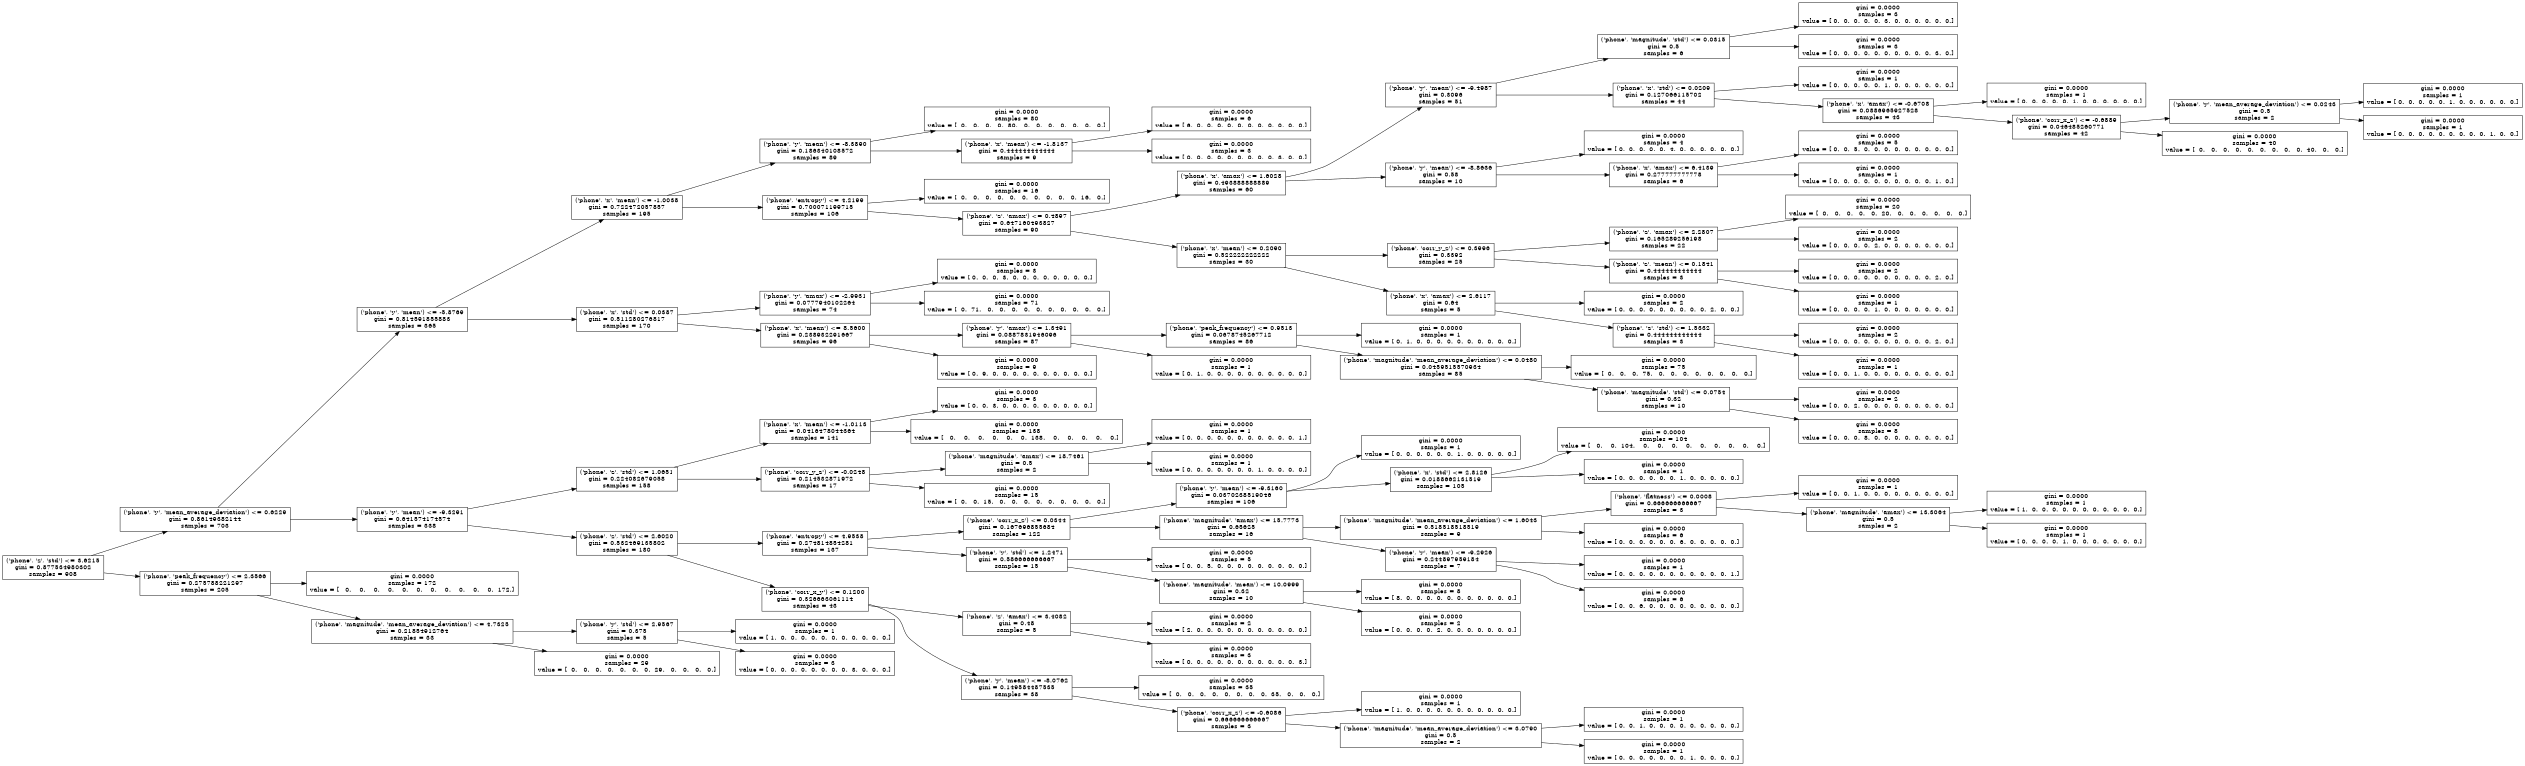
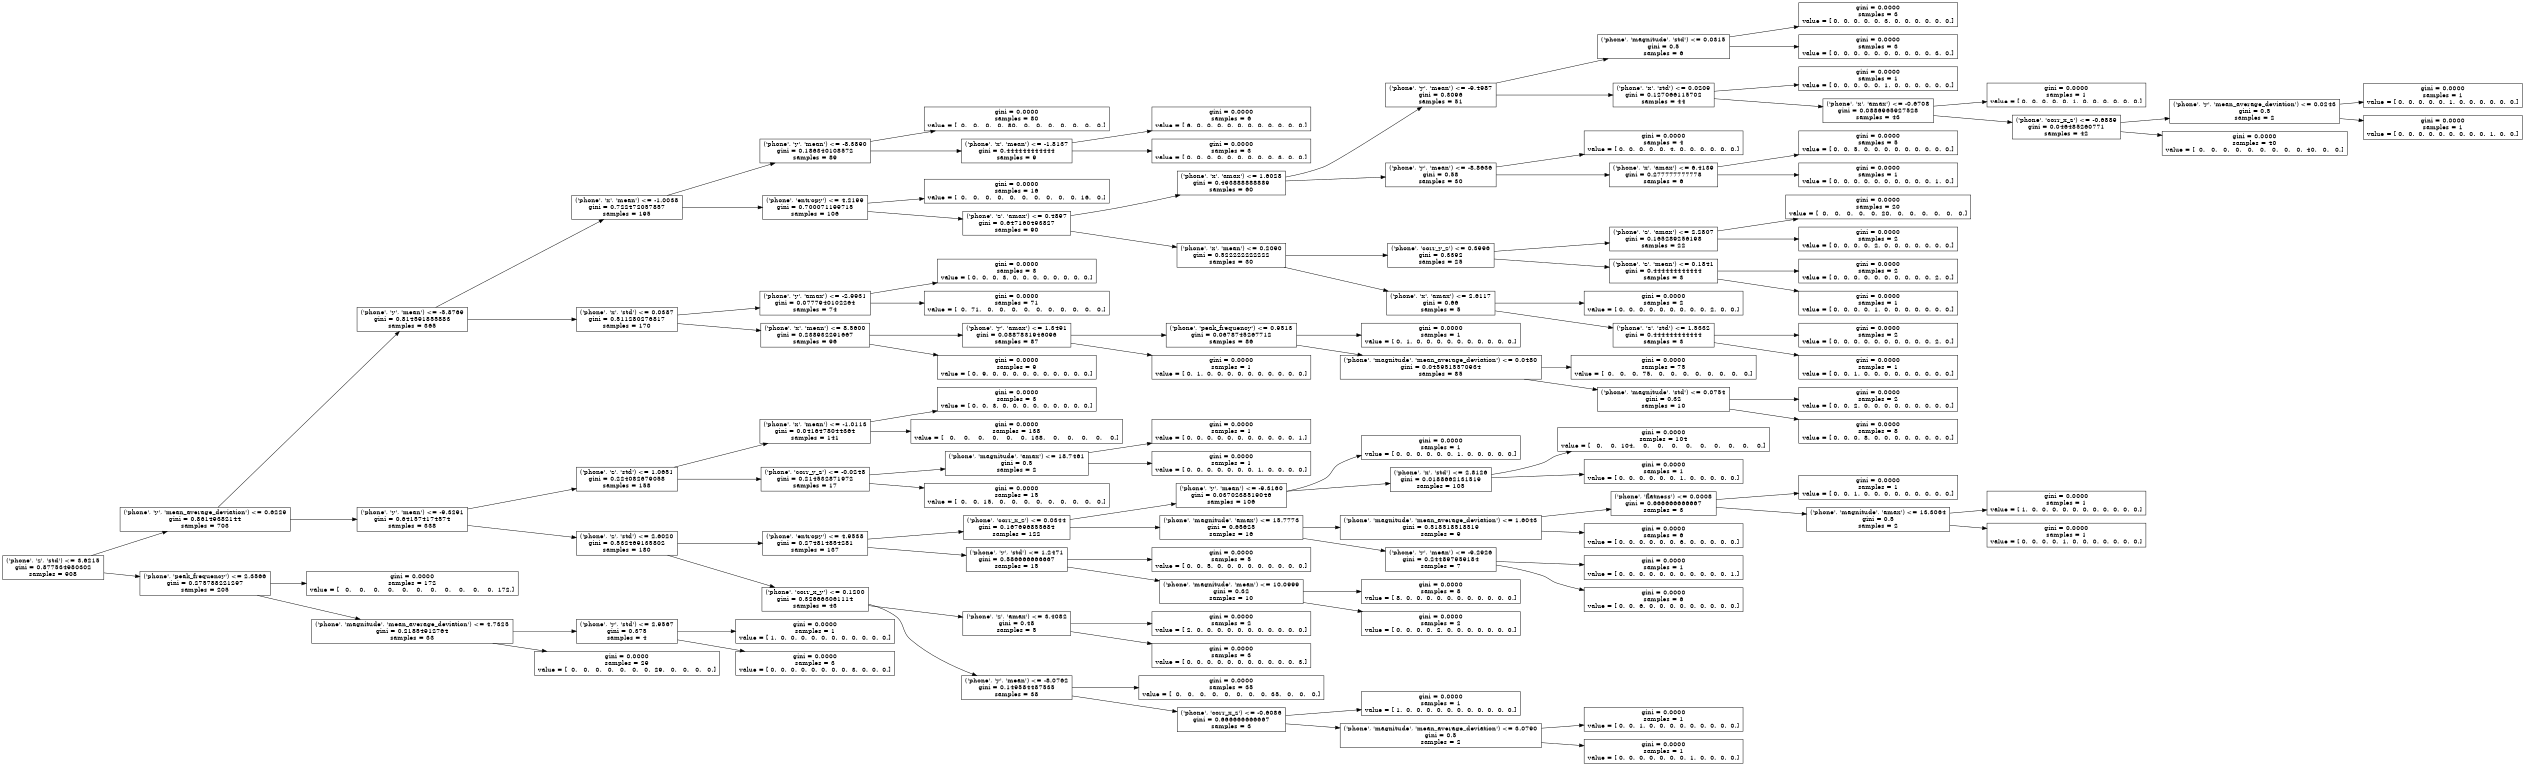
  digraph {
    rankdir=LR
    node [shape=box]
    n1 [label="('phone', 'z', 'std') <= 3.6215\ngini = 0.877534980302\nsamples = 908"]
    n2 [label="('phone', 'y', 'mean_average_deviation') <= 0.6229\ngini = 0.86149382144\nsamples = 703"]
    n3 [label="('phone', 'peak_frequency') <= 2.3566\ngini = 0.275788221297\nsamples = 205"]
    n4 [label="('phone', 'y', 'mean') <= -5.8769\ngini = 0.814591855883\nsamples = 365"]
    n5 [label="('phone', 'y', 'mean') <= -9.3291\ngini = 0.641574174574\nsamples = 338"]
    n6 [label="gini = 0.0000\nsamples = 172\nvalue = [   0.    0.    0.    0.    0.    0.    0.    0.    0.    0.    0.  172.]"]
    n7 [label="('phone', 'magnitude', 'mean_average_deviation') <= 4.7325\ngini = 0.21854912764\nsamples = 33"]
    n8 [label="('phone', 'x', 'mean') <= -1.0038\ngini = 0.722472057857\nsamples = 195"]
    n9 [label="('phone', 'x', 'std') <= 0.0387\ngini = 0.511280276817\nsamples = 170"]
    n10 [label="('phone', 'z', 'std') <= 1.0651\ngini = 0.224082679058\nsamples = 158"]
    n11 [label="('phone', 'z', 'std') <= 2.6020\ngini = 0.532469135802\nsamples = 180"]
    n12 [label="('phone', 'y', 'mean') <= -8.3890\ngini = 0.186340108572\nsamples = 89"]
    n13 [label="('phone', 'entropy') <= 4.2199\ngini = 0.700071199715\nsamples = 106"]
    n14 [label="('phone', 'y', 'amax') <= -2.9931\ngini = 0.0777940102264\nsamples = 74"]
    n15 [label="('phone', 'x', 'mean') <= 8.5600\ngini = 0.238932291667\nsamples = 96"]
    n16 [label="gini = 0.0000\nsamples = 80\nvalue = [  0.   0.   0.   0.  80.   0.   0.   0.   0.   0.   0.   0.]"]
    n17 [label="('phone', 'x', 'mean') <= -1.8137\ngini = 0.444444444444\nsamples = 9"]
    n18 [label="gini = 0.0000\nsamples = 16\nvalue = [  0.   0.   0.   0.   0.   0.   0.   0.   0.   0.  16.   0.]"]
    n19 [label="('phone', 'z', 'amax') <= 0.4897\ngini = 0.647160493827\nsamples = 90"]
    n20 [label="gini = 0.0000\nsamples = 6\nvalue = [ 6.  0.  0.  0.  0.  0.  0.  0.  0.  0.  0.  0.]"]
    n21 [label="gini = 0.0000\nsamples = 3\nvalue = [ 0.  0.  0.  0.  0.  0.  0.  0.  0.  3.  0.  0.]"]
    n22 [label="('phone', 'x', 'amax') <= 1.6028\ngini = 0.493888888889\nsamples = 60"]
    n23 [label="('phone', 'x', 'mean') <= 0.2090\ngini = 0.522222222222\nsamples = 30"]
    n24 [label="('phone', 'y', 'mean') <= -9.4987\ngini = 0.3096\nsamples = 51"]
-   n25 [label="('phone', 'y', 'mean') <= -8.8636\ngini = 0.58\nsamples = 10"]
+   n25 [label="('phone', 'y', 'mean') <= -8.8636\ngini = 0.58\nsamples = 30"]
    n26 [label="('phone', 'corr_y_z') <= 0.3996\ngini = 0.3392\nsamples = 25"]
-   n27 [label="('phone', 'x', 'amax') <= 2.6117\ngini = 0.64\nsamples = 5"]
+   n27 [label="('phone', 'x', 'amax') <= 2.6117\ngini = 0.66\nsamples = 5"]
    n28 [label="('phone', 'magnitude', 'std') <= 0.0315\ngini = 0.5\nsamples = 6"]
    n29 [label="('phone', 'x', 'std') <= 0.0209\ngini = 0.127066115702\nsamples = 44"]
    n30 [label="gini = 0.0000\nsamples = 4\nvalue = [ 0.  0.  0.  0.  0.  4.  0.  0.  0.  0.  0.  0.]"]
    n31 [label="('phone', 'x', 'amax') <= 6.4139\ngini = 0.277777777778\nsamples = 6"]
    n32 [label="gini = 0.0000\nsamples = 3\nvalue = [ 0.  0.  0.  0.  0.  3.  0.  0.  0.  0.  0.  0.]"]
    n33 [label="gini = 0.0000\nsamples = 3\nvalue = [ 0.  0.  0.  0.  0.  0.  0.  0.  0.  0.  3.  0.]"]
    n34 [label="gini = 0.0000\nsamples = 1\nvalue = [ 0.  0.  0.  0.  0.  1.  0.  0.  0.  0.  0.  0.]"]
    n35 [label="('phone', 'x', 'amax') <= -0.6708\ngini = 0.0886965927528\nsamples = 43"]
    n36 [label="gini = 0.0000\nsamples = 1\nvalue = [ 0.  0.  0.  0.  0.  1.  0.  0.  0.  0.  0.  0.]"]
    n37 [label="('phone', 'corr_x_z') <= -0.6889\ngini = 0.046485260771\nsamples = 42"]
    n38 [label="('phone', 'y', 'mean_average_deviation') <= 0.0243\ngini = 0.5\nsamples = 2"]
    n39 [label="gini = 0.0000\nsamples = 40\nvalue = [  0.   0.   0.   0.   0.   0.   0.   0.   0.  40.   0.   0.]"]
    n40 [label="gini = 0.0000\nsamples = 1\nvalue = [ 0.  0.  0.  0.  0.  1.  0.  0.  0.  0.  0.  0.]"]
    n41 [label="gini = 0.0000\nsamples = 1\nvalue = [ 0.  0.  0.  0.  0.  0.  0.  0.  0.  1.  0.  0.]"]
    n42 [label="gini = 0.0000\nsamples = 5\nvalue = [ 0.  0.  5.  0.  0.  0.  0.  0.  0.  0.  0.  0.]"]
    n43 [label="gini = 0.0000\nsamples = 1\nvalue = [ 0.  0.  0.  0.  0.  0.  0.  0.  0.  0.  1.  0.]"]
    n44 [label="('phone', 'z', 'amax') <= 2.2807\ngini = 0.165289256198\nsamples = 22"]
    n45 [label="('phone', 'z', 'mean') <= 0.1841\ngini = 0.444444444444\nsamples = 3"]
    n46 [label="gini = 0.0000\nsamples = 2\nvalue = [ 0.  0.  0.  0.  0.  0.  0.  0.  0.  2.  0.  0.]"]
    n47 [label="('phone', 'z', 'std') <= 1.5332\ngini = 0.444444444444\nsamples = 3"]
    n48 [label="gini = 0.0000\nsamples = 20\nvalue = [  0.   0.   0.   0.   0.  20.   0.   0.   0.   0.   0.   0.]"]
    n49 [label="gini = 0.0000\nsamples = 2\nvalue = [ 0.  0.  0.  0.  2.  0.  0.  0.  0.  0.  0.  0.]"]
    n50 [label="gini = 0.0000\nsamples = 2\nvalue = [ 0.  0.  0.  0.  0.  0.  0.  0.  0.  0.  2.  0.]"]
    n51 [label="gini = 0.0000\nsamples = 1\nvalue = [ 0.  0.  0.  0.  1.  0.  0.  0.  0.  0.  0.  0.]"]
    n52 [label="gini = 0.0000\nsamples = 2\nvalue = [ 0.  0.  0.  0.  0.  0.  0.  0.  0.  0.  2.  0.]"]
    n53 [label="gini = 0.0000\nsamples = 1\nvalue = [ 0.  0.  1.  0.  0.  0.  0.  0.  0.  0.  0.  0.]"]
    n54 [label="gini = 0.0000\nsamples = 3\nvalue = [ 0.  0.  0.  3.  0.  0.  0.  0.  0.  0.  0.  0.]"]
    n55 [label="gini = 0.0000\nsamples = 71\nvalue = [  0.  71.   0.   0.   0.   0.   0.   0.   0.   0.   0.   0.]"]
    n56 [label="('phone', 'y', 'amax') <= 1.3491\ngini = 0.0887831946096\nsamples = 87"]
    n57 [label="gini = 0.0000\nsamples = 9\nvalue = [ 0.  9.  0.  0.  0.  0.  0.  0.  0.  0.  0.  0.]"]
    n58 [label="('phone', 'peak_frequency') <= 0.9513\ngini = 0.0678745267712\nsamples = 86"]
    n59 [label="gini = 0.0000\nsamples = 1\nvalue = [ 0.  1.  0.  0.  0.  0.  0.  0.  0.  0.  0.  0.]"]
    n60 [label="gini = 0.0000\nsamples = 1\nvalue = [ 0.  1.  0.  0.  0.  0.  0.  0.  0.  0.  0.  0.]"]
    n61 [label="('phone', 'magnitude', 'mean_average_deviation') <= 0.0480\ngini = 0.0459515570934\nsamples = 85"]
    n62 [label="gini = 0.0000\nsamples = 75\nvalue = [  0.   0.   0.  75.   0.   0.   0.   0.   0.   0.   0.   0.]"]
    n63 [label="('phone', 'magnitude', 'std') <= 0.0754\ngini = 0.32\nsamples = 10"]
    n64 [label="gini = 0.0000\nsamples = 2\nvalue = [ 0.  0.  2.  0.  0.  0.  0.  0.  0.  0.  0.  0.]"]
    n65 [label="gini = 0.0000\nsamples = 8\nvalue = [ 0.  0.  0.  8.  0.  0.  0.  0.  0.  0.  0.  0.]"]
    n66 [label="('phone', 'x', 'mean') <= -1.0113\ngini = 0.0416478044364\nsamples = 141"]
    n67 [label="('phone', 'corr_y_z') <= -0.0248\ngini = 0.214532871972\nsamples = 17"]
    n68 [label="('phone', 'entropy') <= 4.9538\ngini = 0.274814854281\nsamples = 137"]
    n69 [label="('phone', 'corr_x_y') <= 0.1200\ngini = 0.326663061114\nsamples = 43"]
    n70 [label="gini = 0.0000\nsamples = 3\nvalue = [ 0.  0.  3.  0.  0.  0.  0.  0.  0.  0.  0.  0.]"]
    n71 [label="gini = 0.0000\nsamples = 138\nvalue = [   0.    0.    0.    0.    0.    0.  138.    0.    0.    0.    0.    0.]"]
    n72 [label="('phone', 'magnitude', 'amax') <= 18.7461\ngini = 0.5\nsamples = 2"]
    n73 [label="gini = 0.0000\nsamples = 15\nvalue = [  0.   0.  15.   0.   0.   0.   0.   0.   0.   0.   0.   0.]"]
    n74 [label="gini = 0.0000\nsamples = 1\nvalue = [ 0.  0.  0.  0.  0.  0.  0.  0.  0.  0.  0.  1.]"]
    n75 [label="gini = 0.0000\nsamples = 1\nvalue = [ 0.  0.  0.  0.  0.  0.  0.  1.  0.  0.  0.  0.]"]
    n76 [label="('phone', 'corr_x_z') <= 0.0344\ngini = 0.167696855684\nsamples = 122"]
    n77 [label="('phone', 'y', 'std') <= 1.2471\ngini = 0.586666666667\nsamples = 15"]
    n78 [label="('phone', 'z', 'amax') <= 3.4082\ngini = 0.48\nsamples = 5"]
    n79 [label="('phone', 'y', 'mean') <= -8.0762\ngini = 0.149584487535\nsamples = 38"]
    n80 [label="('phone', 'y', 'mean') <= -9.3160\ngini = 0.0370238519046\nsamples = 106"]
    n81 [label="('phone', 'magnitude', 'amax') <= 15.7773\ngini = 0.65625\nsamples = 16"]
    n82 [label="gini = 0.0000\nsamples = 5\nvalue = [ 0.  0.  5.  0.  0.  0.  0.  0.  0.  0.  0.  0.]"]
    n83 [label="('phone', 'magnitude', 'mean') <= 10.0999\ngini = 0.32\nsamples = 10"]
    n84 [label="gini = 0.0000\nsamples = 1\nvalue = [ 0.  0.  0.  0.  0.  0.  1.  0.  0.  0.  0.  0.]"]
    n85 [label="('phone', 'x', 'std') <= 2.8126\ngini = 0.0188662131519\nsamples = 105"]
    n86 [label="('phone', 'magnitude', 'mean_average_deviation') <= 1.6043\ngini = 0.518518518519\nsamples = 9"]
    n87 [label="('phone', 'y', 'mean') <= -9.2926\ngini = 0.244897959184\nsamples = 7"]
    n88 [label="gini = 0.0000\nsamples = 104\nvalue = [   0.    0.  104.    0.    0.    0.    0.    0.    0.    0.    0.    0.]"]
    n89 [label="gini = 0.0000\nsamples = 1\nvalue = [ 0.  0.  0.  0.  0.  0.  1.  0.  0.  0.  0.  0.]"]
    n90 [label="('phone', 'flatness') <= 0.0008\ngini = 0.666666666667\nsamples = 3"]
    n91 [label="gini = 0.0000\nsamples = 6\nvalue = [ 0.  0.  0.  0.  0.  0.  6.  0.  0.  0.  0.  0.]"]
    n92 [label="gini = 0.0000\nsamples = 1\nvalue = [ 0.  0.  0.  0.  0.  0.  0.  0.  0.  0.  0.  1.]"]
    n93 [label="gini = 0.0000\nsamples = 6\nvalue = [ 0.  0.  6.  0.  0.  0.  0.  0.  0.  0.  0.  0.]"]
    n94 [label="gini = 0.0000\nsamples = 1\nvalue = [ 0.  0.  1.  0.  0.  0.  0.  0.  0.  0.  0.  0.]"]
    n95 [label="('phone', 'magnitude', 'amax') <= 13.3064\ngini = 0.5\nsamples = 2"]
    n96 [label="gini = 0.0000\nsamples = 1\nvalue = [ 1.  0.  0.  0.  0.  0.  0.  0.  0.  0.  0.  0.]"]
    n97 [label="gini = 0.0000\nsamples = 1\nvalue = [ 0.  0.  0.  0.  1.  0.  0.  0.  0.  0.  0.  0.]"]
    n98 [label="gini = 0.0000\nsamples = 8\nvalue = [ 8.  0.  0.  0.  0.  0.  0.  0.  0.  0.  0.  0.]"]
    n99 [label="gini = 0.0000\nsamples = 2\nvalue = [ 0.  0.  0.  0.  2.  0.  0.  0.  0.  0.  0.  0.]"]
    n100 [label="gini = 0.0000\nsamples = 2\nvalue = [ 2.  0.  0.  0.  0.  0.  0.  0.  0.  0.  0.  0.]"]
    n101 [label="gini = 0.0000\nsamples = 3\nvalue = [ 0.  0.  0.  0.  0.  0.  0.  0.  0.  0.  0.  3.]"]
    n102 [label="gini = 0.0000\nsamples = 35\nvalue = [  0.   0.   0.   0.   0.   0.   0.   0.  35.   0.   0.   0.]"]
    n103 [label="('phone', 'corr_x_z') <= -0.6086\ngini = 0.666666666667\nsamples = 3"]
    n104 [label="gini = 0.0000\nsamples = 1\nvalue = [ 1.  0.  0.  0.  0.  0.  0.  0.  0.  0.  0.  0.]"]
    n105 [label="('phone', 'magnitude', 'mean_average_deviation') <= 3.0790\ngini = 0.5\nsamples = 2"]
    n106 [label="gini = 0.0000\nsamples = 1\nvalue = [ 0.  0.  1.  0.  0.  0.  0.  0.  0.  0.  0.  0.]"]
    n107 [label="gini = 0.0000\nsamples = 1\nvalue = [ 0.  0.  0.  0.  0.  0.  0.  1.  0.  0.  0.  0.]"]
-   n108 [label="('phone', 'y', 'std') <= 2.9567\ngini = 0.375\nsamples = 5"]
+   n108 [label="('phone', 'y', 'std') <= 2.9567\ngini = 0.375\nsamples = 4"]
    n109 [label="gini = 0.0000\nsamples = 29\nvalue = [  0.   0.   0.   0.   0.   0.   0.  29.   0.   0.   0.   0.]"]
    n110 [label="gini = 0.0000\nsamples = 1\nvalue = [ 1.  0.  0.  0.  0.  0.  0.  0.  0.  0.  0.  0.]"]
    n111 [label="gini = 0.0000\nsamples = 3\nvalue = [ 0.  0.  0.  0.  0.  0.  0.  0.  3.  0.  0.  0.]"]
    n1 -> n2
    n1 -> n3
    n2 -> n4
    n2 -> n5
    n3 -> n6
    n3 -> n7
    n4 -> n8
    n4 -> n9
    n5 -> n10
    n5 -> n11
    n7 -> n108
    n7 -> n109
    n8 -> n12
    n8 -> n13
    n9 -> n14
    n9 -> n15
    n10 -> n66
    n10 -> n67
    n11 -> n68
    n11 -> n69
    n12 -> n16
    n12 -> n17
    n13 -> n18
    n13 -> n19
    n14 -> n54
    n14 -> n55
    n15 -> n56
    n15 -> n57
    n17 -> n20
    n17 -> n21
    n19 -> n22
    n19 -> n23
    n22 -> n24
    n22 -> n25
    n23 -> n26
    n23 -> n27
    n24 -> n28
    n24 -> n29
    n25 -> n30
    n25 -> n31
    n26 -> n44
    n26 -> n45
    n27 -> n46
    n27 -> n47
    n28 -> n32
    n28 -> n33
    n29 -> n34
    n29 -> n35
    n31 -> n42
    n31 -> n43
    n35 -> n36
    n35 -> n37
    n37 -> n38
    n37 -> n39
    n38 -> n40
    n38 -> n41
    n44 -> n48
    n44 -> n49
    n45 -> n50
    n45 -> n51
    n47 -> n52
    n47 -> n53
    n56 -> n58
    n56 -> n59
    n58 -> n60
    n58 -> n61
    n61 -> n62
    n61 -> n63
    n63 -> n64
    n63 -> n65
    n66 -> n70
    n66 -> n71
    n67 -> n72
    n67 -> n73
    n68 -> n76
    n68 -> n77
    n69 -> n78
    n69 -> n79
    n72 -> n74
    n72 -> n75
    n76 -> n80
    n76 -> n81
    n77 -> n82
    n77 -> n83
    n78 -> n100
    n78 -> n101
    n79 -> n102
    n79 -> n103
    n80 -> n84
    n80 -> n85
    n81 -> n86
    n81 -> n87
    n83 -> n98
    n83 -> n99
    n85 -> n88
    n85 -> n89
    n86 -> n90
    n86 -> n91
    n87 -> n92
    n87 -> n93
    n90 -> n94
    n90 -> n95
    n95 -> n96
    n95 -> n97
    n103 -> n104
    n103 -> n105
    n105 -> n106
    n105 -> n107
    n108 -> n110
    n108 -> n111
  }
